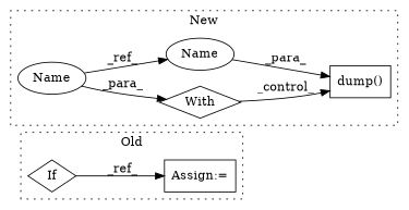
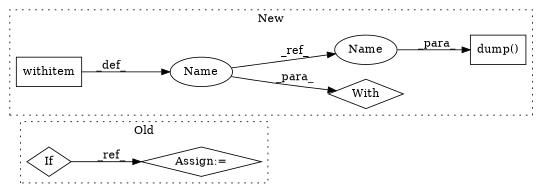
  digraph {
    rankdir=LR
    node [a=87 l=3 shape=box]
    n1 [a=96 label=If s=10681 shape=diamond]
-   n2 [a=68 label="Assign:=" s=10845]
+   n2 [a=68 label="Assign:=" s=10845 shape=diamond]
    n3 [a=75 l="12,35" label="dump()" s="18270,18303"]
    n4 [a=39 l="5,88" label=With s="18173,18182" shape=diamond]
    n5 [l=6 label=Name s=18254 shape=ellipse]
+   n6 [a=49 l=4 label=withitem s=18178]
    n7 [l=6 label=Name s=18297 shape=ellipse]
    subgraph cluster_1 {
      label=Old
      style=dotted
      n1
      n2
    }
    subgraph cluster_2 {
      label=New
      style=dotted
      n3
      n4
      n5
+     n6
      n7
    }
    n1 -> n2 [label=_ref_]
-   n4 -> n3 [label=_control_]
    n5 -> n4 [label=_para_]
    n5 -> n7 [label=_ref_]
+   n6 -> n5 [label=_def_]
    n7 -> n3 [label=_para_]
  }
